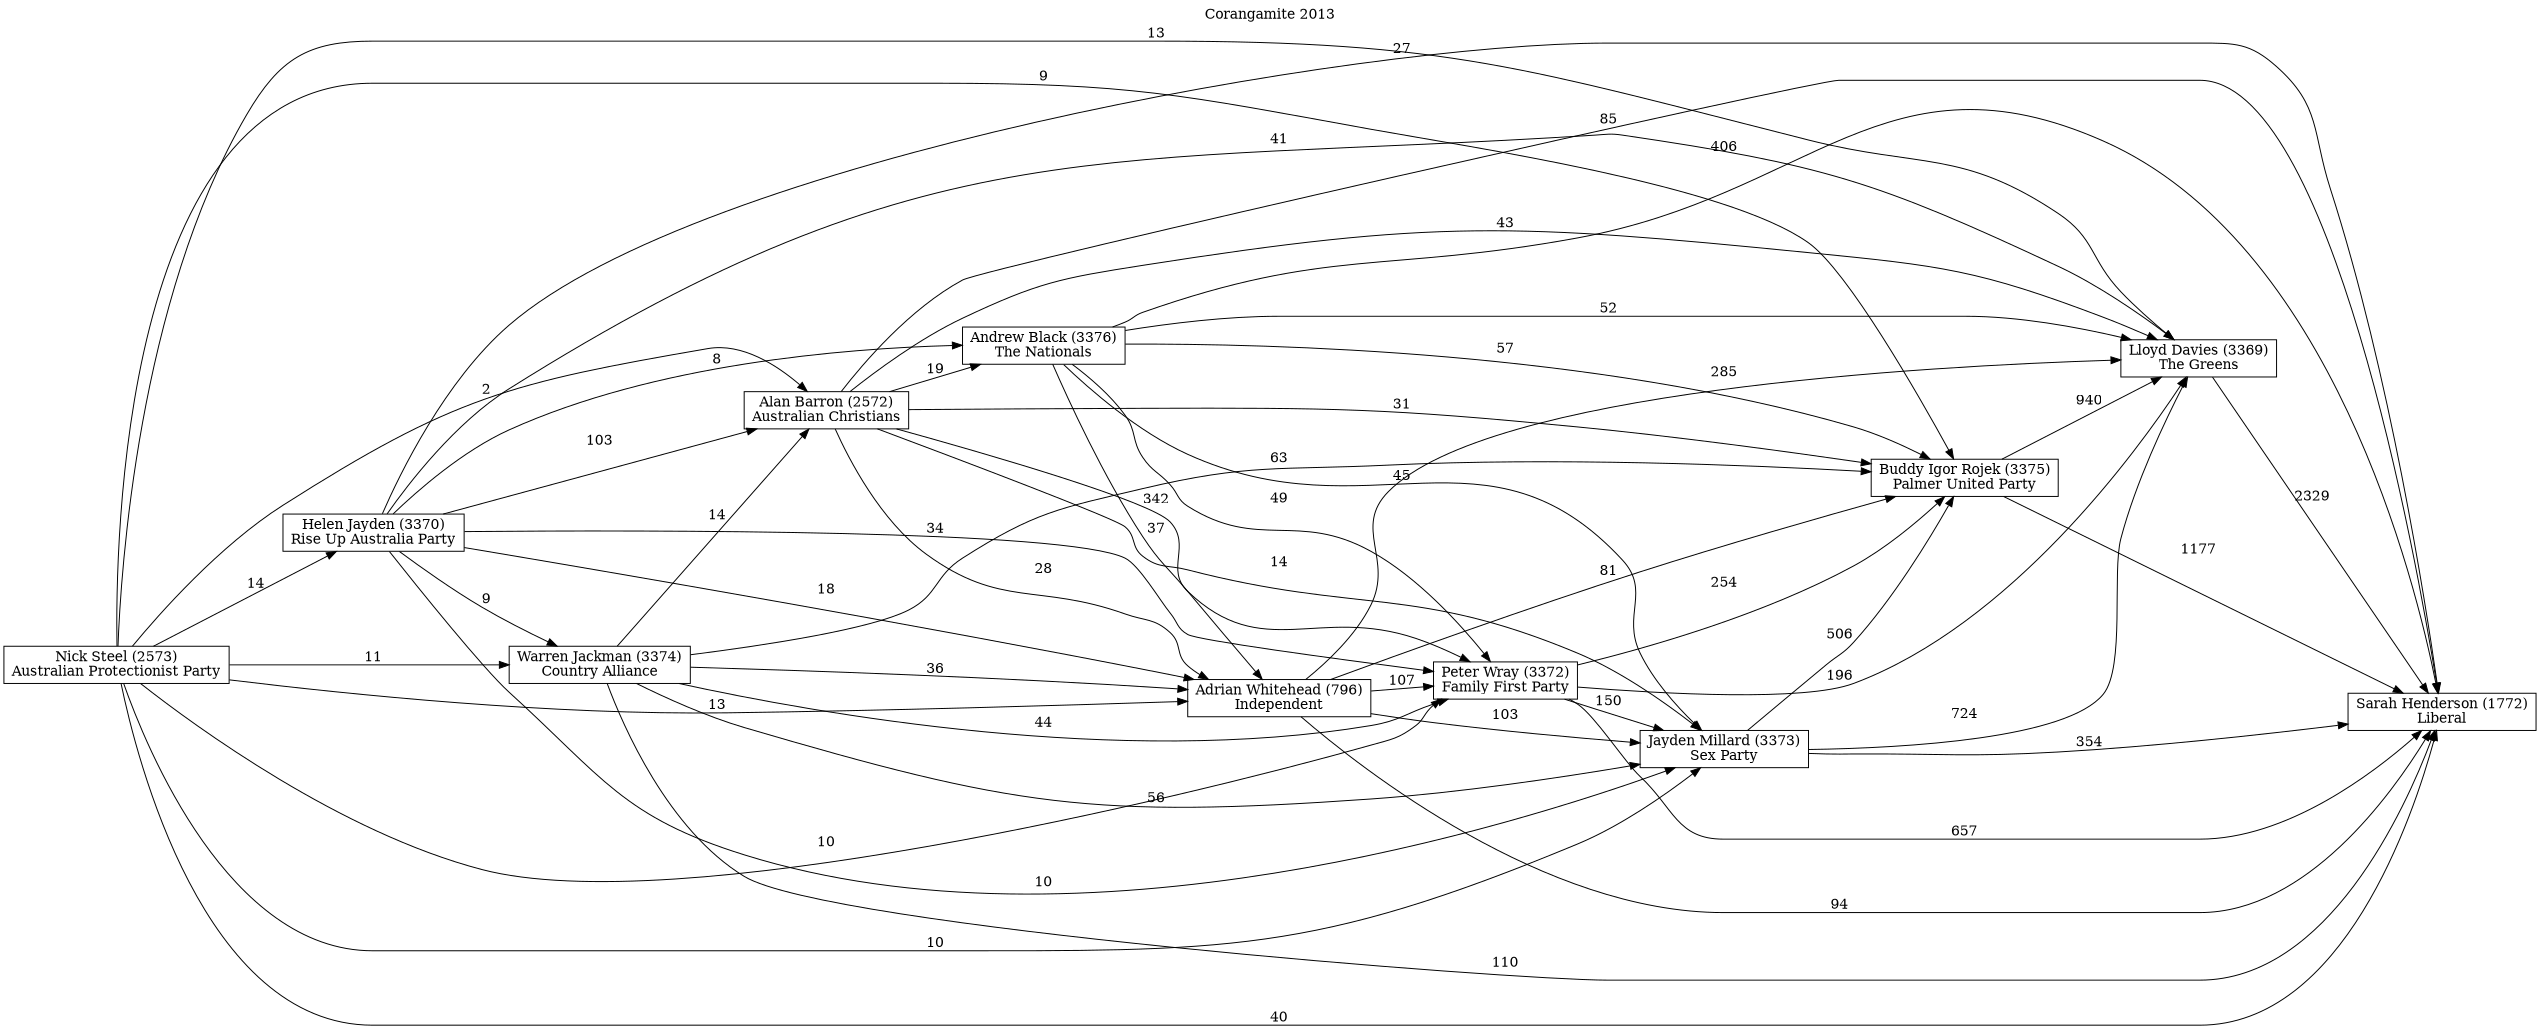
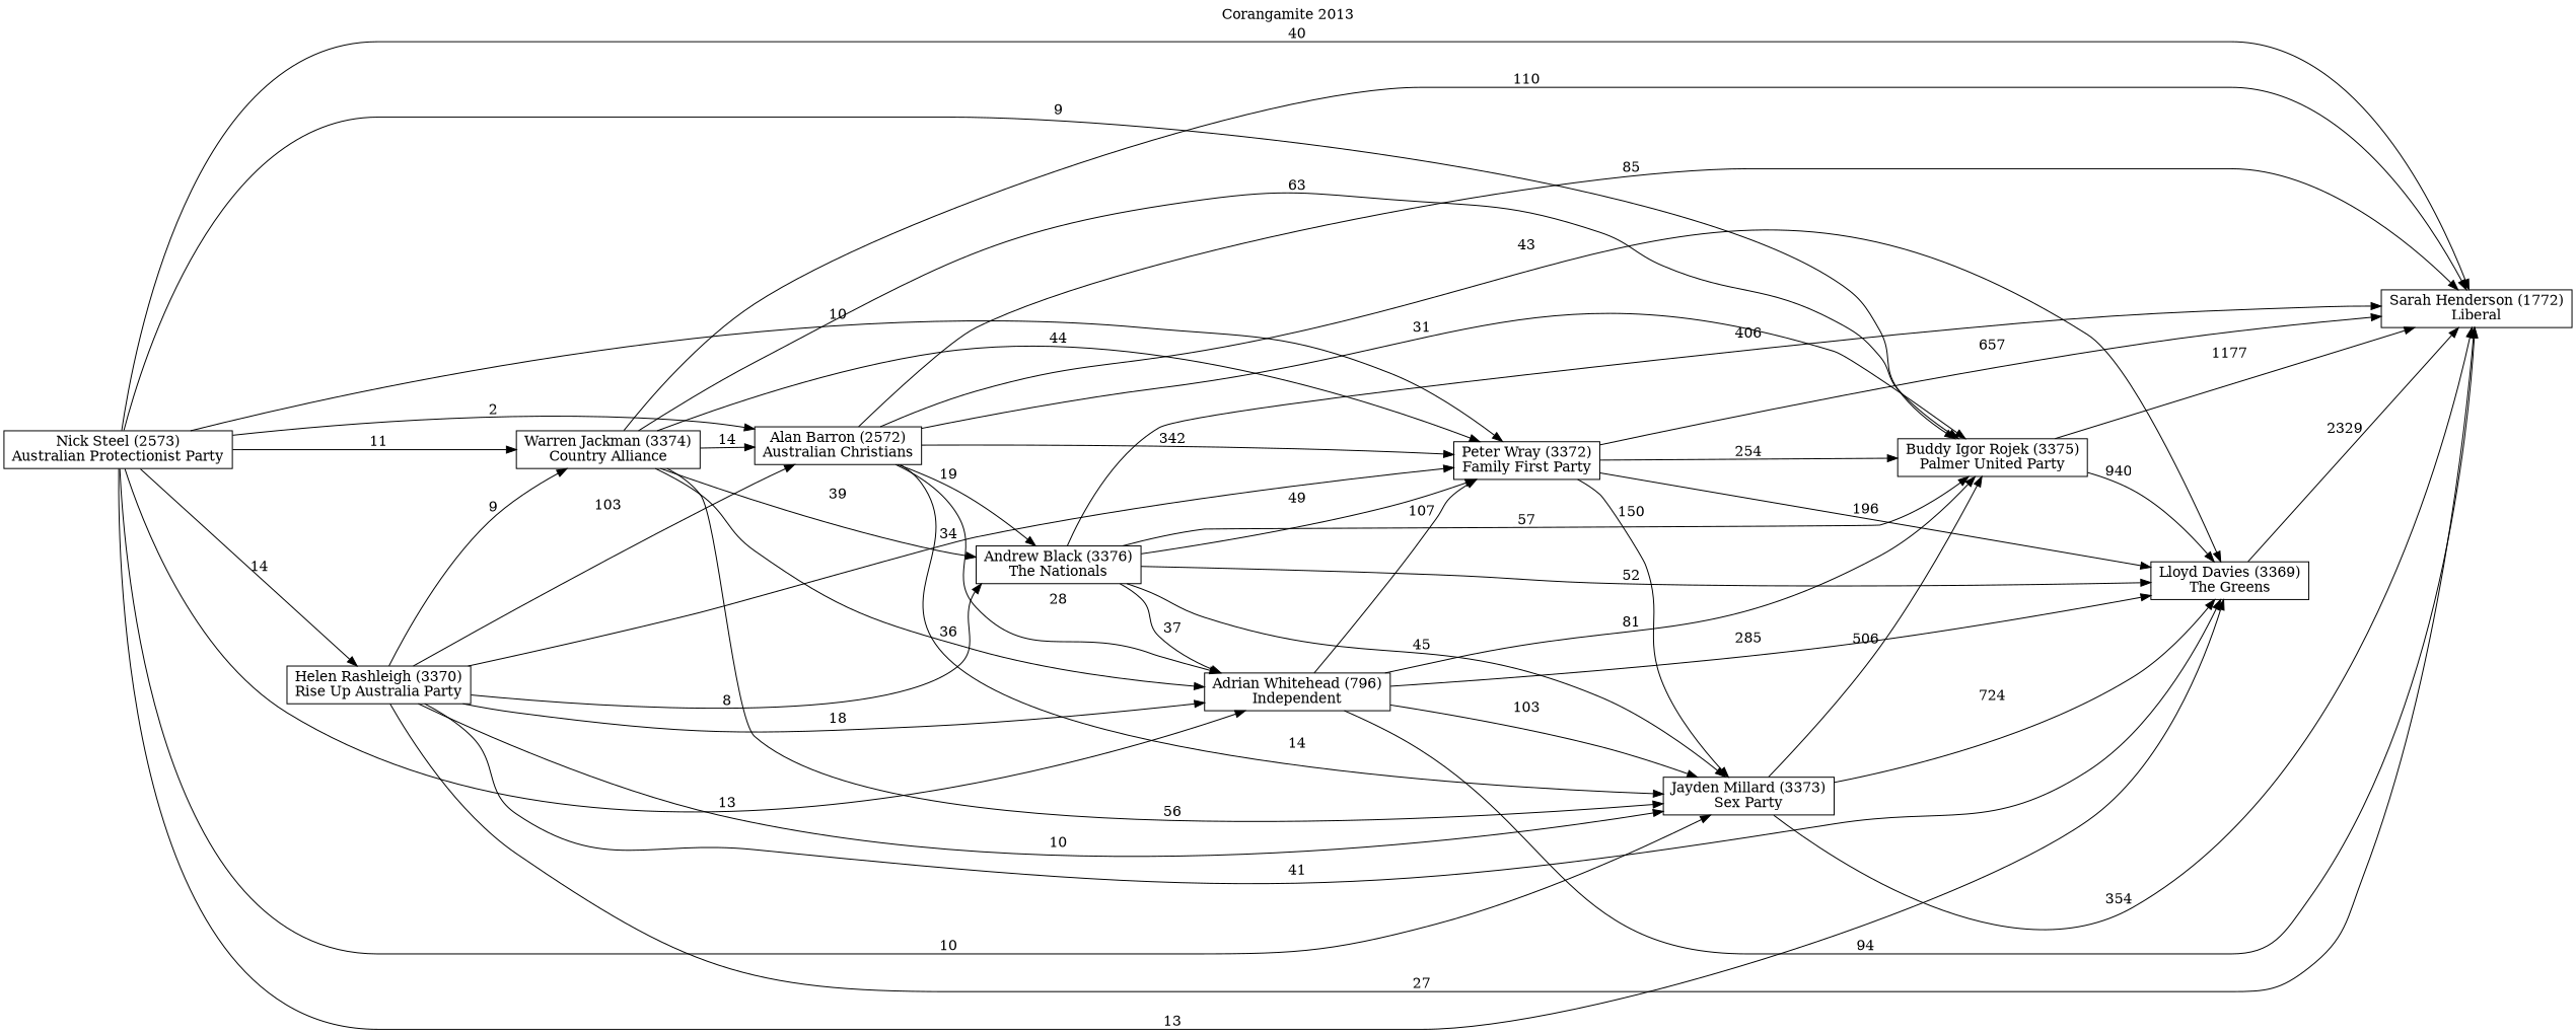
  digraph {
    label="Corangamite 2013"
    labelloc=t
    mclimit=10
    rankdir=LR
    node [shape=box]
    n1 [label="Sarah Henderson (1772)\nLiberal"]
    n2 [label="Lloyd Davies (3369)\nThe Greens"]
    n3 [label="Buddy Igor Rojek (3375)\nPalmer United Party"]
    n4 [label="Jayden Millard (3373)\nSex Party"]
    n5 [label="Peter Wray (3372)\nFamily First Party"]
    n6 [label="Adrian Whitehead (796)\nIndependent"]
    n7 [label="Andrew Black (3376)\nThe Nationals"]
    n8 [label="Alan Barron (2572)\nAustralian Christians"]
    n9 [label="Warren Jackman (3374)\nCountry Alliance"]
-   n10 [label="Helen Jayden (3370)\nRise Up Australia Party"]
+   n10 [label="Helen Rashleigh (3370)\nRise Up Australia Party"]
    n11 [label="Nick Steel (2573)\nAustralian Protectionist Party"]
    n2 -> n1 [label=2329]
    n3 -> n1 [label=1177]
    n3 -> n2 [label=940]
    n4 -> n1 [label=354]
    n4 -> n2 [label=724]
    n4 -> n3 [label=506]
    n5 -> n1 [label=657]
    n5 -> n2 [label=196]
    n5 -> n3 [label=254]
    n5 -> n4 [label=150]
    n6 -> n1 [label=94]
    n6 -> n2 [label=285]
    n6 -> n3 [label=81]
    n6 -> n4 [label=103]
    n6 -> n5 [label=107]
    n7 -> n1 [label=406]
    n7 -> n2 [label=52]
    n7 -> n3 [label=57]
    n7 -> n4 [label=45]
    n7 -> n5 [label=49]
    n7 -> n6 [label=37]
    n8 -> n1 [label=85]
    n8 -> n2 [label=43]
    n8 -> n3 [label=31]
    n8 -> n4 [label=14]
    n8 -> n5 [label=342]
    n8 -> n6 [label=28]
    n8 -> n7 [label=19]
    n9 -> n1 [label=110]
    n9 -> n3 [label=63]
    n9 -> n4 [label=56]
    n9 -> n5 [label=44]
    n9 -> n6 [label=36]
+   n9 -> n7 [label=39]
    n9 -> n8 [label=14]
    n10 -> n1 [label=27]
    n10 -> n2 [label=41]
    n10 -> n4 [label=10]
    n10 -> n5 [label=34]
    n10 -> n6 [label=18]
    n10 -> n7 [label=8]
    n10 -> n8 [label=103]
    n10 -> n9 [label=9]
    n11 -> n1 [label=40]
    n11 -> n2 [label=13]
    n11 -> n3 [label=9]
    n11 -> n4 [label=10]
    n11 -> n5 [label=10]
    n11 -> n6 [label=13]
    n11 -> n8 [label=2]
    n11 -> n9 [label=11]
    n11 -> n10 [label=14]
  }
